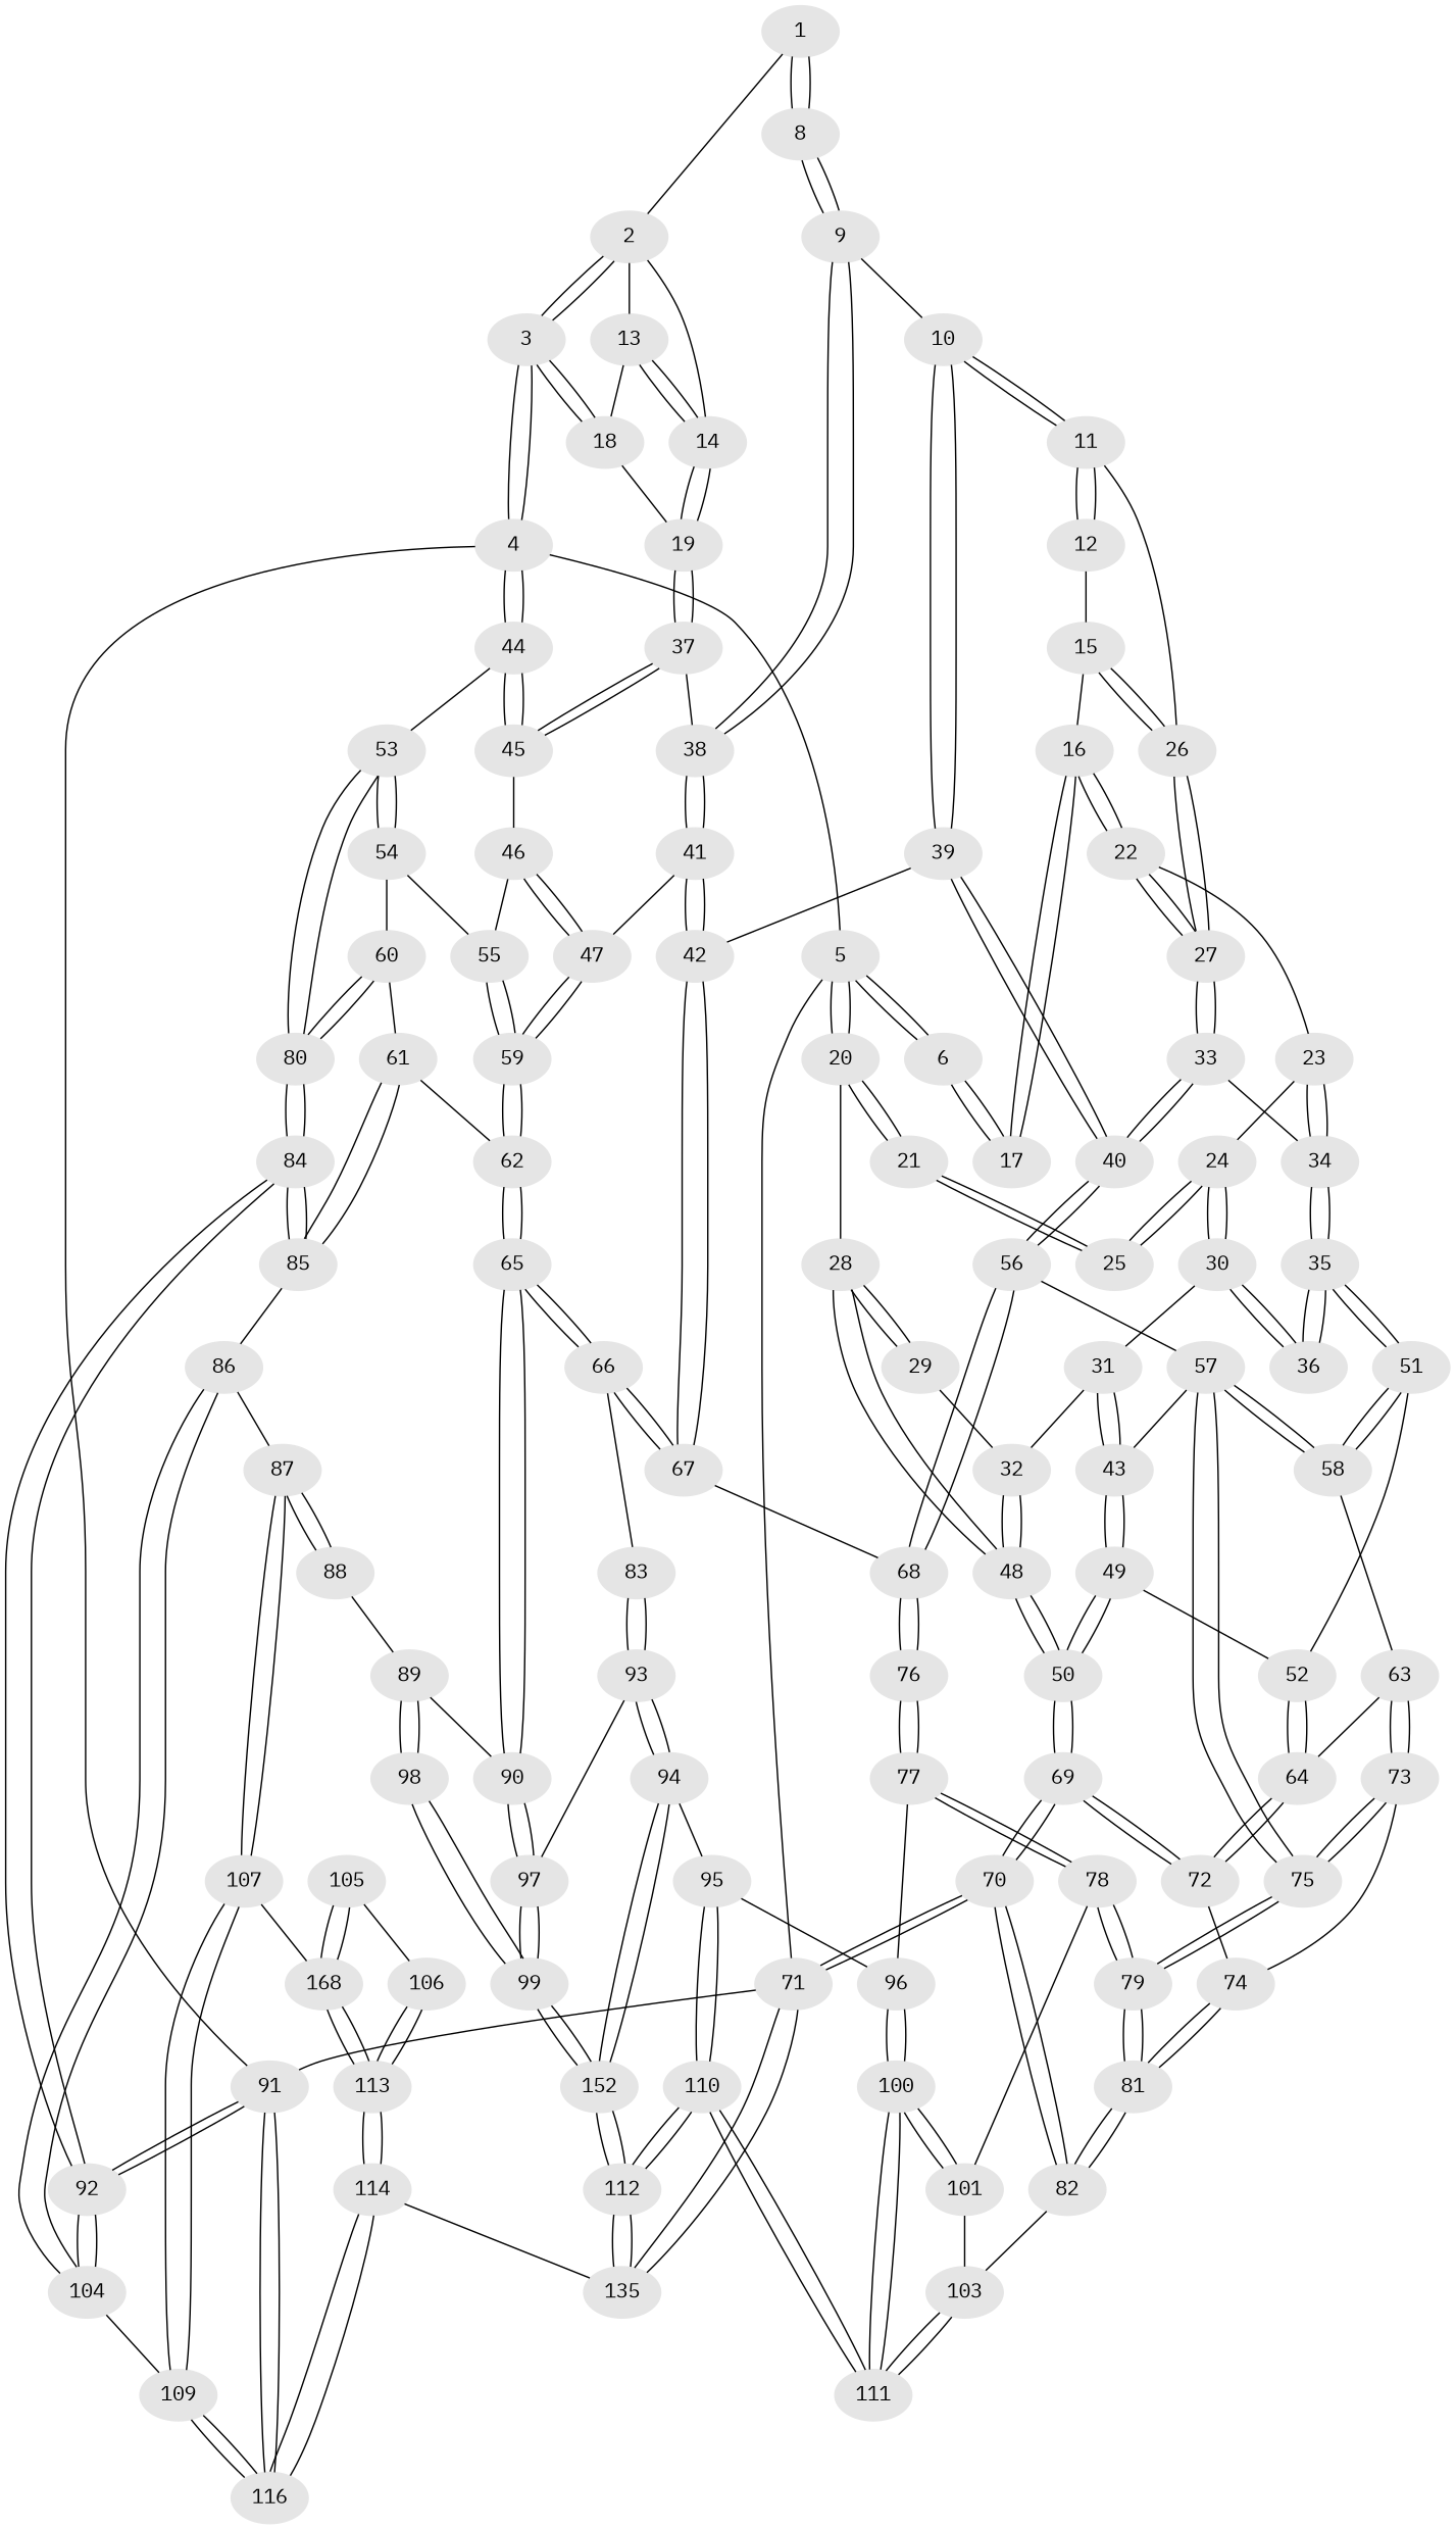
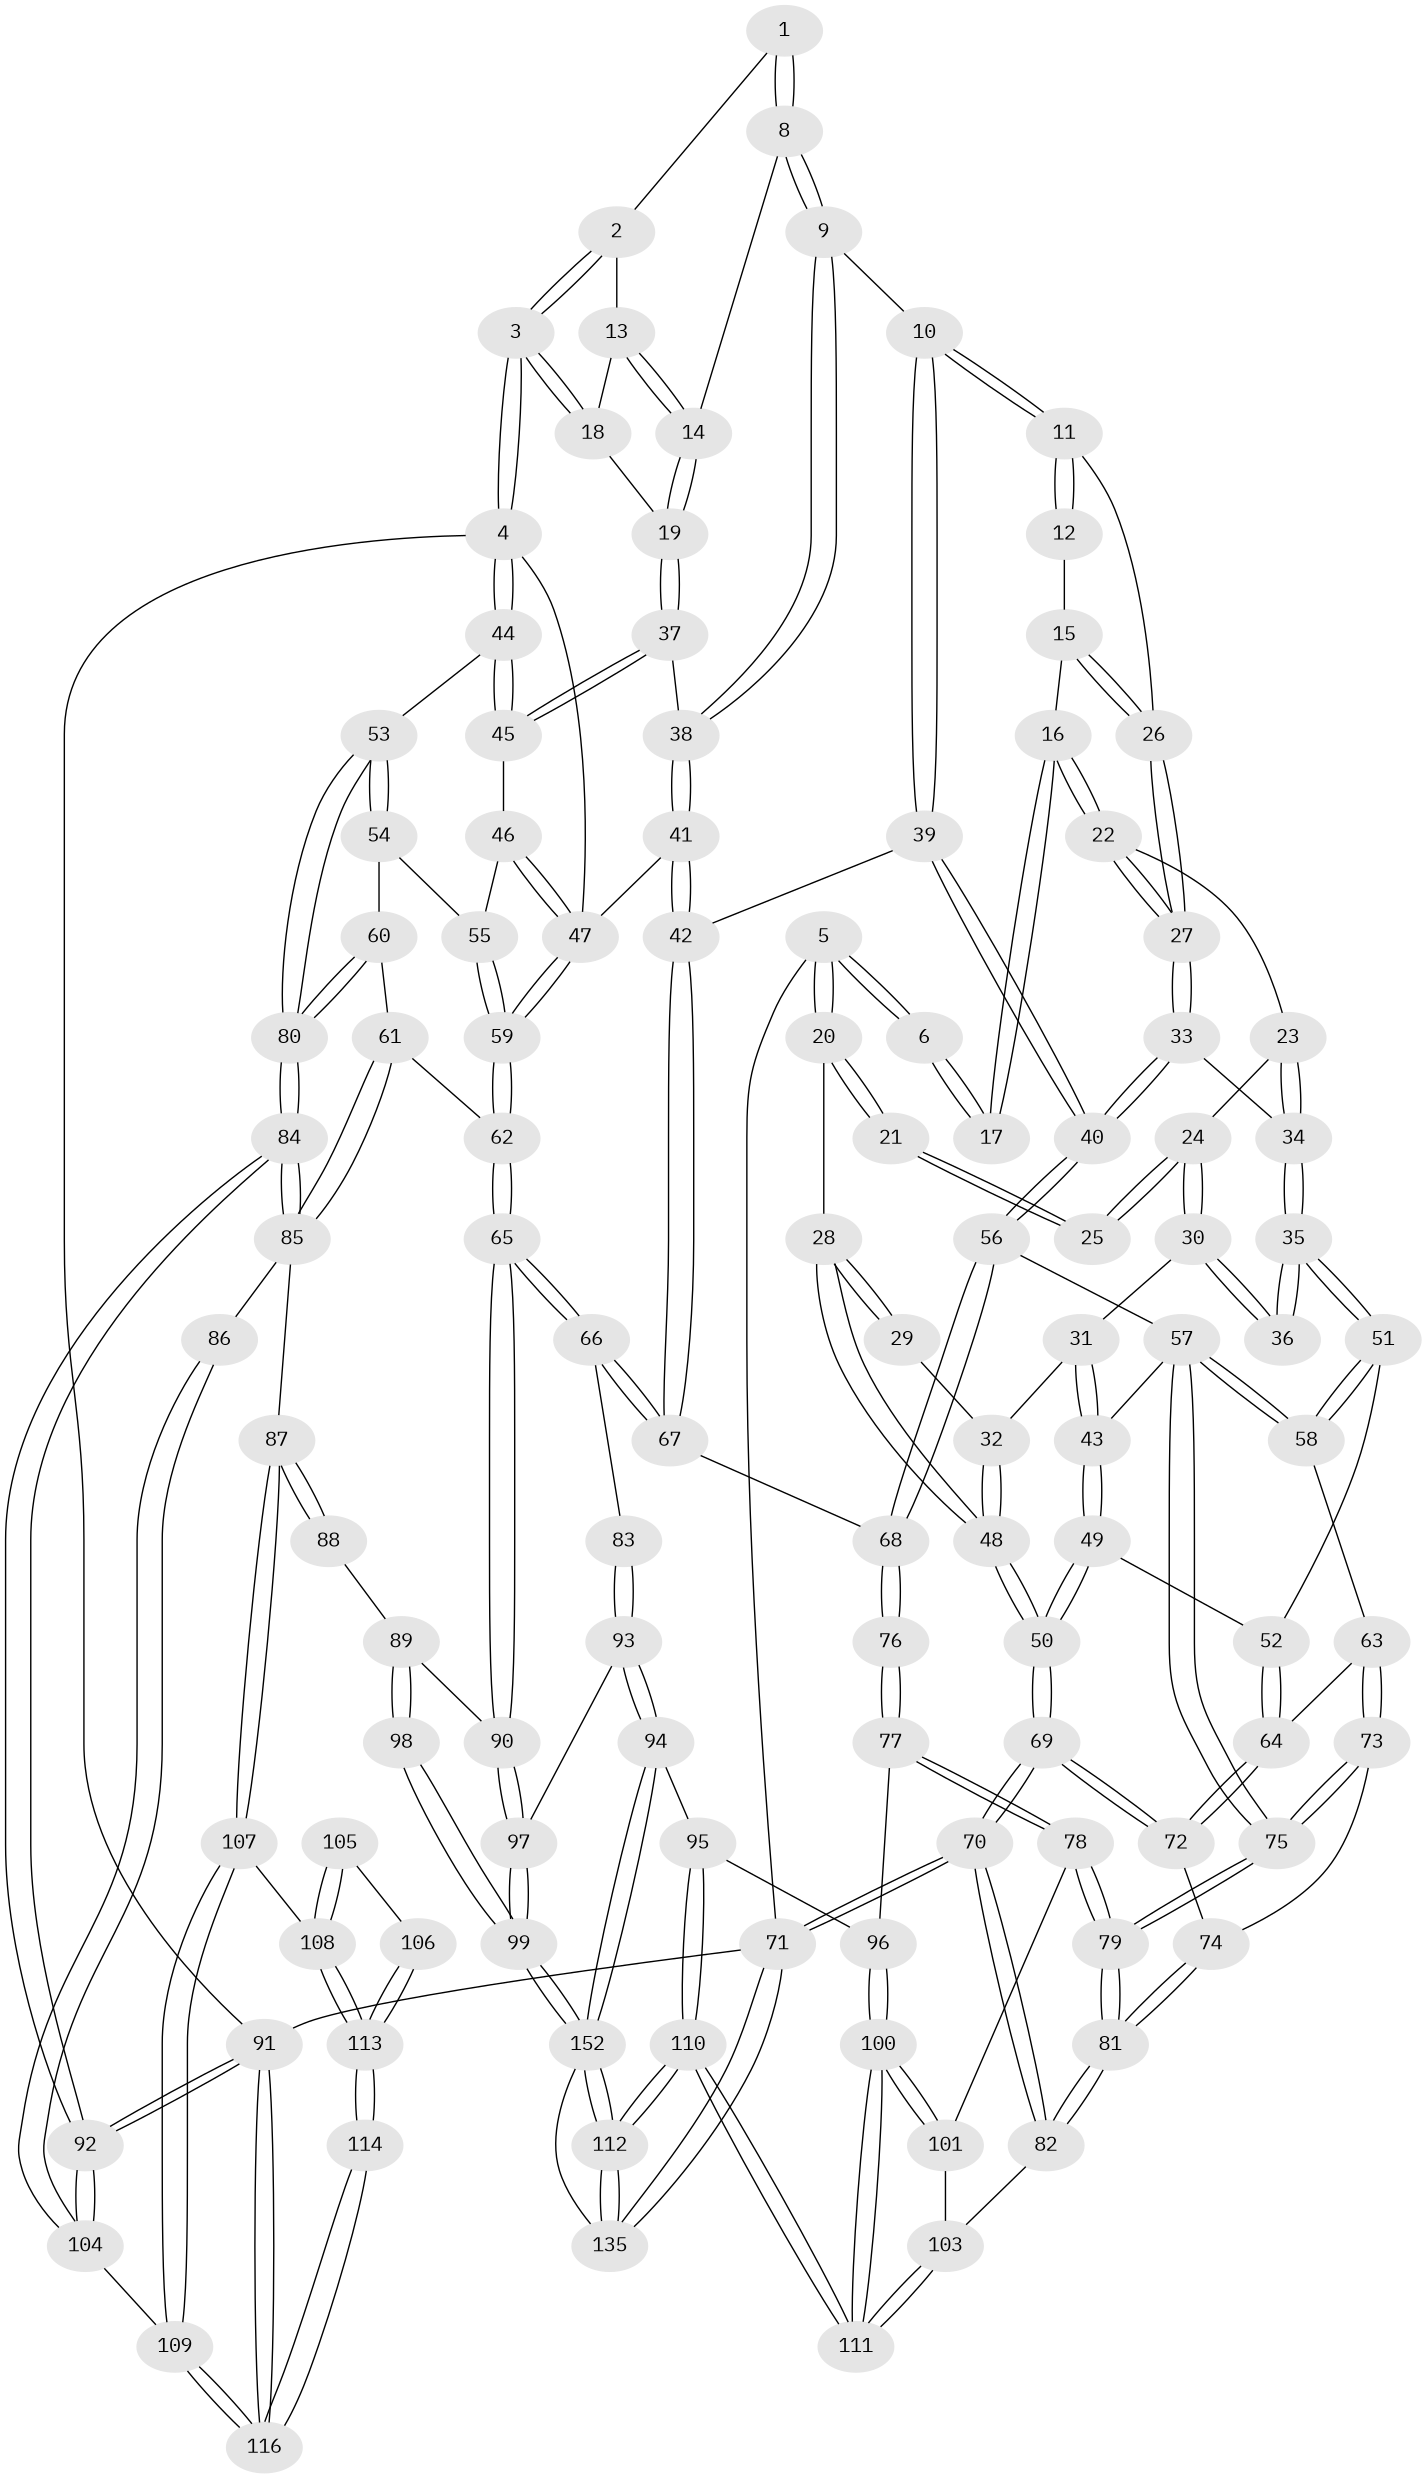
  graph {
    fontname="IBM Plex Mono"
    node [color=gray90 fontname="IBM Plex Mono" style=filled]
    edge [fontname="IBM Plex Mono"]
    1
    2
    8
    3
    13
    9
    14
    4
    18
    5
    44
    91
    19
    6
    20
    71
    45
    53
    92
    116
    17
    21
    28
    n24 [label=135]
    12
    15
    10
    38
    11
    39
    41
    26
    40
    42
    27
    16
    37
    22
    23
    25
    29
    48
    24
    34
    33
    30
    35
    31
    36
    32
    50
    43
    49
    56
    51
    52
    58
    46
    47
    67
    57
    68
    59
    54
    80
    55
    62
    69
    64
    72
    70
    63
    60
    84
    61
    75
    76
    79
    73
    65
    85
    86
    66
    90
    74
    83
    97
    93
    77
    82
    103
    81
    78
    96
    101
    100
    111
    94
    104
    87
    88
    107
    109
    89
-   108 [label=168]
+   108
    98
    105
    106
    99
    95
    n111 [label=152]
    110
    112
    113
    114
    1 -- 2
    1 -- 8
    1 -- 8
    2 -- 3
    2 -- 3
    2 -- 13
    8 -- 9
    8 -- 9
-   2 -- 14
+   8 -- 14
    3 -- 4
    3 -- 4
    3 -- 18
    3 -- 18
    13 -- 14
    13 -- 14
    13 -- 18
    9 -- 10
    9 -- 38
    9 -- 38
    14 -- 19
    14 -- 19
-   4 -- 5
+   4 -- 47
    4 -- 44
    4 -- 44
    4 -- 91
    18 -- 19
    5 -- 6
    5 -- 6
    5 -- 20
    5 -- 20
    5 -- 71
    44 -- 45
    44 -- 45
    44 -- 53
    91 -- 92
    91 -- 92
    91 -- 116
    91 -- 116
    19 -- 37
    19 -- 37
    6 -- 17
    6 -- 17
    20 -- 21
    20 -- 21
    20 -- 28
    71 -- 91
    71 -- n24
    71 -- n24
    45 -- 46
    53 -- 54
    53 -- 54
    53 -- 80
    53 -- 80
    92 -- 104
    92 -- 104
    21 -- 25
    21 -- 25
    28 -- 29
    28 -- 29
    28 -- 48
    28 -- 48
    12 -- 15
    15 -- 26
    15 -- 26
    15 -- 16
    10 -- 11
    10 -- 11
    10 -- 39
    10 -- 39
    38 -- 41
    38 -- 41
    11 -- 12
    11 -- 12
    11 -- 26
    39 -- 40
    39 -- 40
    39 -- 42
    41 -- 42
    41 -- 42
    41 -- 47
    26 -- 27
    26 -- 27
    40 -- 56
    40 -- 56
    42 -- 67
    42 -- 67
    27 -- 33
    27 -- 33
    16 -- 17
    16 -- 17
    16 -- 22
    16 -- 22
    37 -- 45
    37 -- 45
    37 -- 38
    22 -- 27
    22 -- 27
    22 -- 23
    23 -- 24
    23 -- 34
    23 -- 34
    29 -- 32
    48 -- 50
    48 -- 50
    24 -- 25
    24 -- 25
    24 -- 30
    24 -- 30
    34 -- 35
    34 -- 35
    33 -- 40
    33 -- 40
    33 -- 34
    30 -- 31
    30 -- 36
    30 -- 36
    35 -- 36
    35 -- 36
    35 -- 51
    35 -- 51
    31 -- 32
    31 -- 43
    31 -- 43
    32 -- 48
    32 -- 48
    50 -- 69
    50 -- 69
    43 -- 49
    43 -- 49
    49 -- 50
    49 -- 50
    49 -- 52
    56 -- 57
    56 -- 68
    56 -- 68
    51 -- 52
    51 -- 58
    51 -- 58
    52 -- 64
    52 -- 64
    58 -- 63
    46 -- 47
    46 -- 47
    46 -- 55
    47 -- 59
    47 -- 59
    67 -- 68
    57 -- 43
    57 -- 58
    57 -- 58
    57 -- 75
    57 -- 75
    68 -- 76
    68 -- 76
    59 -- 62
    59 -- 62
    54 -- 55
    54 -- 60
    80 -- 84
    80 -- 84
    55 -- 59
    55 -- 59
    62 -- 65
    62 -- 65
    69 -- 72
    69 -- 72
    69 -- 70
    69 -- 70
    64 -- 72
    64 -- 72
    72 -- 74
    70 -- 71
    70 -- 71
    70 -- 82
    70 -- 82
    63 -- 64
    63 -- 73
    63 -- 73
    60 -- 80
    60 -- 80
    60 -- 61
    84 -- 92
    84 -- 92
    84 -- 85
    84 -- 85
    61 -- 62
    61 -- 85
    61 -- 85
    75 -- 79
    75 -- 79
    76 -- 77
    76 -- 77
    79 -- 81
    79 -- 81
    73 -- 75
    73 -- 75
    73 -- 74
    65 -- 66
    65 -- 66
    65 -- 90
    65 -- 90
    85 -- 86
    86 -- 104
    86 -- 104
-   86 -- 87
+   85 -- 87
    66 -- 67
    66 -- 67
    66 -- 83
    90 -- 97
    90 -- 97
    74 -- 81
    74 -- 81
    83 -- 93
    83 -- 93
    97 -- 99
    97 -- 99
    93 -- 97
    93 -- 94
    93 -- 94
    77 -- 78
    77 -- 78
    77 -- 96
    82 -- 103
    103 -- 111
    103 -- 111
    81 -- 82
    81 -- 82
    78 -- 79
    78 -- 79
    78 -- 101
    96 -- 100
    96 -- 100
    101 -- 103
    100 -- 101
    100 -- 101
    100 -- 111
    100 -- 111
    94 -- 95
    94 -- n111
    94 -- n111
    104 -- 109
    87 -- 88
    87 -- 88
    87 -- 107
    87 -- 107
    88 -- 89
    107 -- 109
    107 -- 109
    107 -- 108
    109 -- 116
    109 -- 116
    89 -- 90
    89 -- 98
    89 -- 98
    108 -- 113
    108 -- 113
    98 -- 99
    98 -- 99
    105 -- 108
    105 -- 108
    105 -- 106
    106 -- 113
    106 -- 113
    99 -- n111
    99 -- n111
    95 -- 96
    95 -- 110
    95 -- 110
    n111 -- 112
    n111 -- 112
    110 -- 111
    110 -- 111
    110 -- 112
    110 -- 112
    112 -- n24
    112 -- n24
    113 -- 114
    113 -- 114
    114 -- 116
    114 -- 116
-   114 -- n24
+   n111 -- n24
  }
